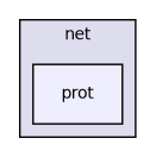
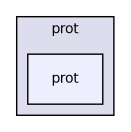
  digraph {
    compound=true
    n1 [fillcolor="#eeeeff" fontname=Helvetica fontsize=10 label=prot pencolor=black shape=box style=filled]
    subgraph cluster_1 {
      bgcolor="#ddddee"
      fontname=Helvetica
      fontsize=10
-     label=net
+     label=prot
      pencolor=black
      n1
    }
  }
